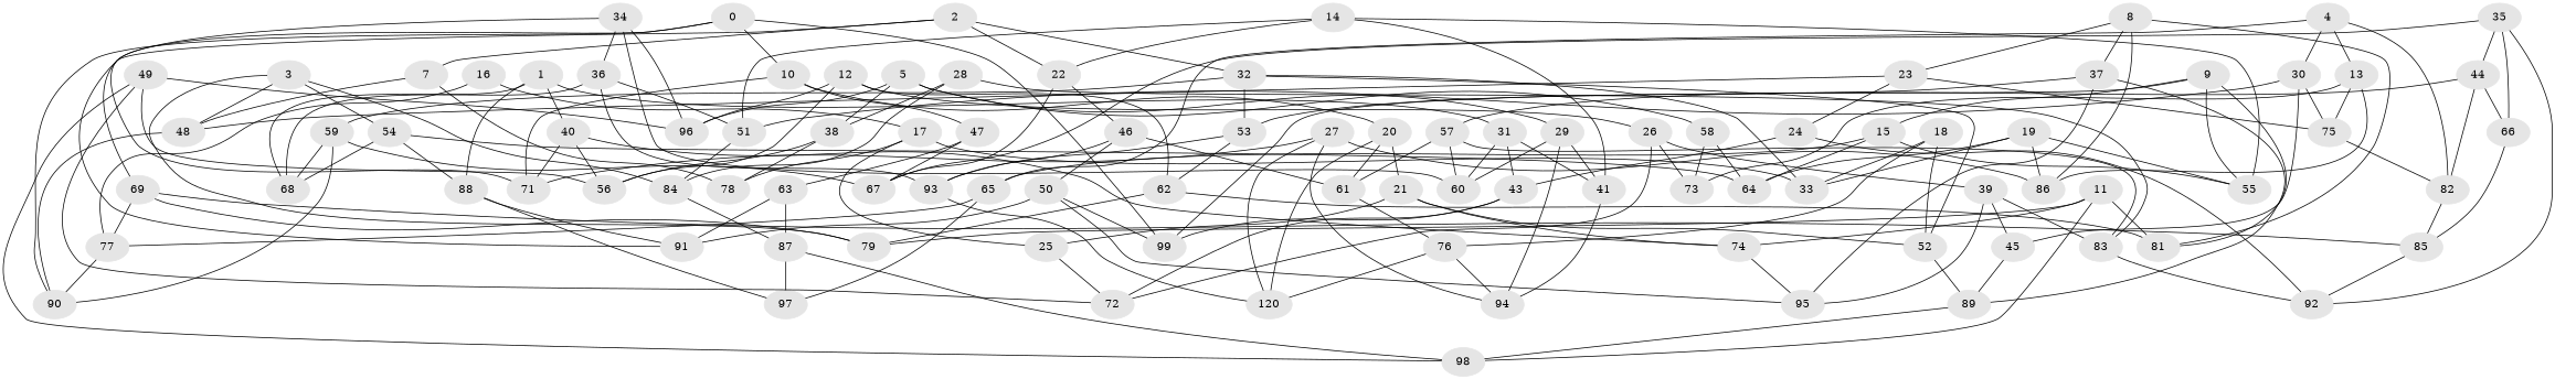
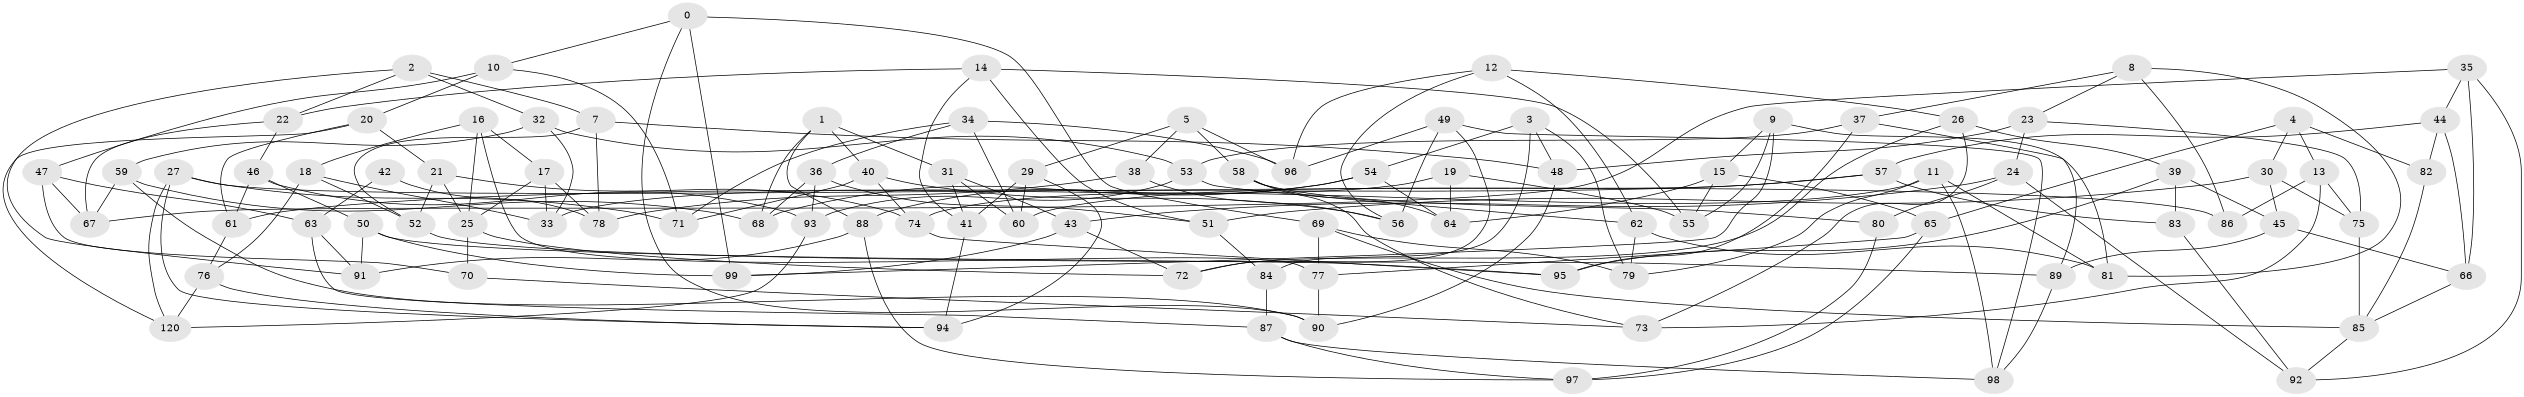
  graph {
    node [color=gray90 style=filled]
    1
    31
    40
    68
    88
    41
    43
    60
    71
    74
    56
    91
    97
    2
    7
    22
    32
    48
    52
    78
    46
    67
    33
    53
    59
    3
    54
    79
    84
    90
    64
    87
    4
    13
    30
    65
    82
    86
    73
    75
    51
    45
    77
    85
    5
    29
    38
    58
    96
    94
+   80
    n52 [label=0]
    10
    69
    99
    20
    47
    89
    8
    23
    37
    81
    24
    95
    9
    15
    55
    21
    61
    n70 [label=120]
+   70
    63
    11
    98
    12
    26
    62
    39
    72
    14
    16
    17
    18
    25
    76
    19
    93
    50
    92
    83
    27
-   28
+   42
    66
    34
    36
    35
    44
    57
    49
    1 -- 31
    1 -- 40
    1 -- 68
    1 -- 88
    31 -- 41
    31 -- 43
    31 -- 60
    40 -- 71
    40 -- 74
    40 -- 56
    88 -- 91
    88 -- 97
    41 -- 94
    43 -- 99
    43 -- 72
    74 -- 95
    2 -- 91
    2 -- 7
    2 -- 22
    2 -- 32
    7 -- 48
-   32 -- 52
+   7 -- 52
    7 -- 78
    22 -- 46
    22 -- 67
    32 -- 33
    32 -- 53
    32 -- 59
    48 -- 90
    52 -- 89
    46 -- 61
    46 -- 93
    46 -- 50
    53 -- 62
    53 -- 93
    59 -- 68
    59 -- 67
    59 -- 90
    3 -- 48
    3 -- 54
    3 -- 79
    3 -- 84
    54 -- 68
    54 -- 88
    54 -- 64
    84 -- 87
    87 -- 97
    87 -- 98
    4 -- 13
    4 -- 30
    4 -- 65
    4 -- 82
    13 -- 86
    13 -- 73
    13 -- 75
    30 -- 75
    30 -- 51
    30 -- 45
    65 -- 97
    65 -- 77
    82 -- 85
-   75 -- 82
+   75 -- 85
    51 -- 84
    45 -- 89
+   45 -- 66
    77 -- 90
    85 -- 92
    5 -- 29
    5 -- 38
    5 -- 58
    5 -- 96
    29 -- 41
    29 -- 60
    29 -- 94
    38 -- 56
    38 -- 78
    58 -- 64
    58 -- 73
+   58 -- 80
+   80 -- 97
    n52 -- 90
    n52 -- 10
    n52 -- 69
    n52 -- 99
    10 -- 71
    10 -- 20
    10 -- 47
    69 -- 79
    69 -- 77
    69 -- 85
    20 -- 21
    20 -- 61
    20 -- n70
    47 -- 67
+   47 -- 70
    47 -- 63
    89 -- 98
    8 -- 86
    8 -- 23
    8 -- 37
    8 -- 81
    23 -- 48
    23 -- 75
    23 -- 24
    37 -- 53
    37 -- 89
    37 -- 95
    24 -- 43
+   24 -- 80
    24 -- 92
    9 -- 99
    9 -- 81
    9 -- 15
    9 -- 55
    15 -- 64
    15 -- 65
    15 -- 55
    21 -- 74
    21 -- 52
    21 -- 25
    61 -- 76
+   70 -- 73
    63 -- 91
    63 -- 87
    11 -- 74
    11 -- 79
    11 -- 81
    11 -- 98
    12 -- 56
    12 -- 96
    12 -- 26
    12 -- 62
    26 -- 73
    26 -- 39
    26 -- 72
    62 -- 79
    62 -- 81
    39 -- 45
    39 -- 95
    39 -- 83
    14 -- 41
    14 -- 22
    14 -- 51
    14 -- 55
    16 -- 77
    16 -- 17
+   16 -- 18
+   16 -- 25
    17 -- 78
    17 -- 33
    17 -- 25
    18 -- 52
    18 -- 33
    18 -- 76
+   25 -- 70
    25 -- 72
    76 -- 94
    76 -- n70
    19 -- 33
    19 -- 64
-   19 -- 86
    19 -- 55
    93 -- n70
    50 -- 91
    50 -- 99
    50 -- 95
    83 -- 92
    27 -- 71
    27 -- 86
    27 -- 94
    27 -- n70
-   28 -- 84
-   28 -- 38
-   28 -- 83
+   42 -- 78
+   42 -- 63
    66 -- 85
    34 -- 60
    34 -- 71
    34 -- 96
    34 -- 36
    36 -- 68
    36 -- 51
    36 -- 93
    35 -- 67
    35 -- 92
    35 -- 66
    35 -- 44
    44 -- 82
    44 -- 66
    44 -- 57
    57 -- 60
    57 -- 61
    57 -- 83
    49 -- 56
    49 -- 96
    49 -- 98
    49 -- 72
  }
